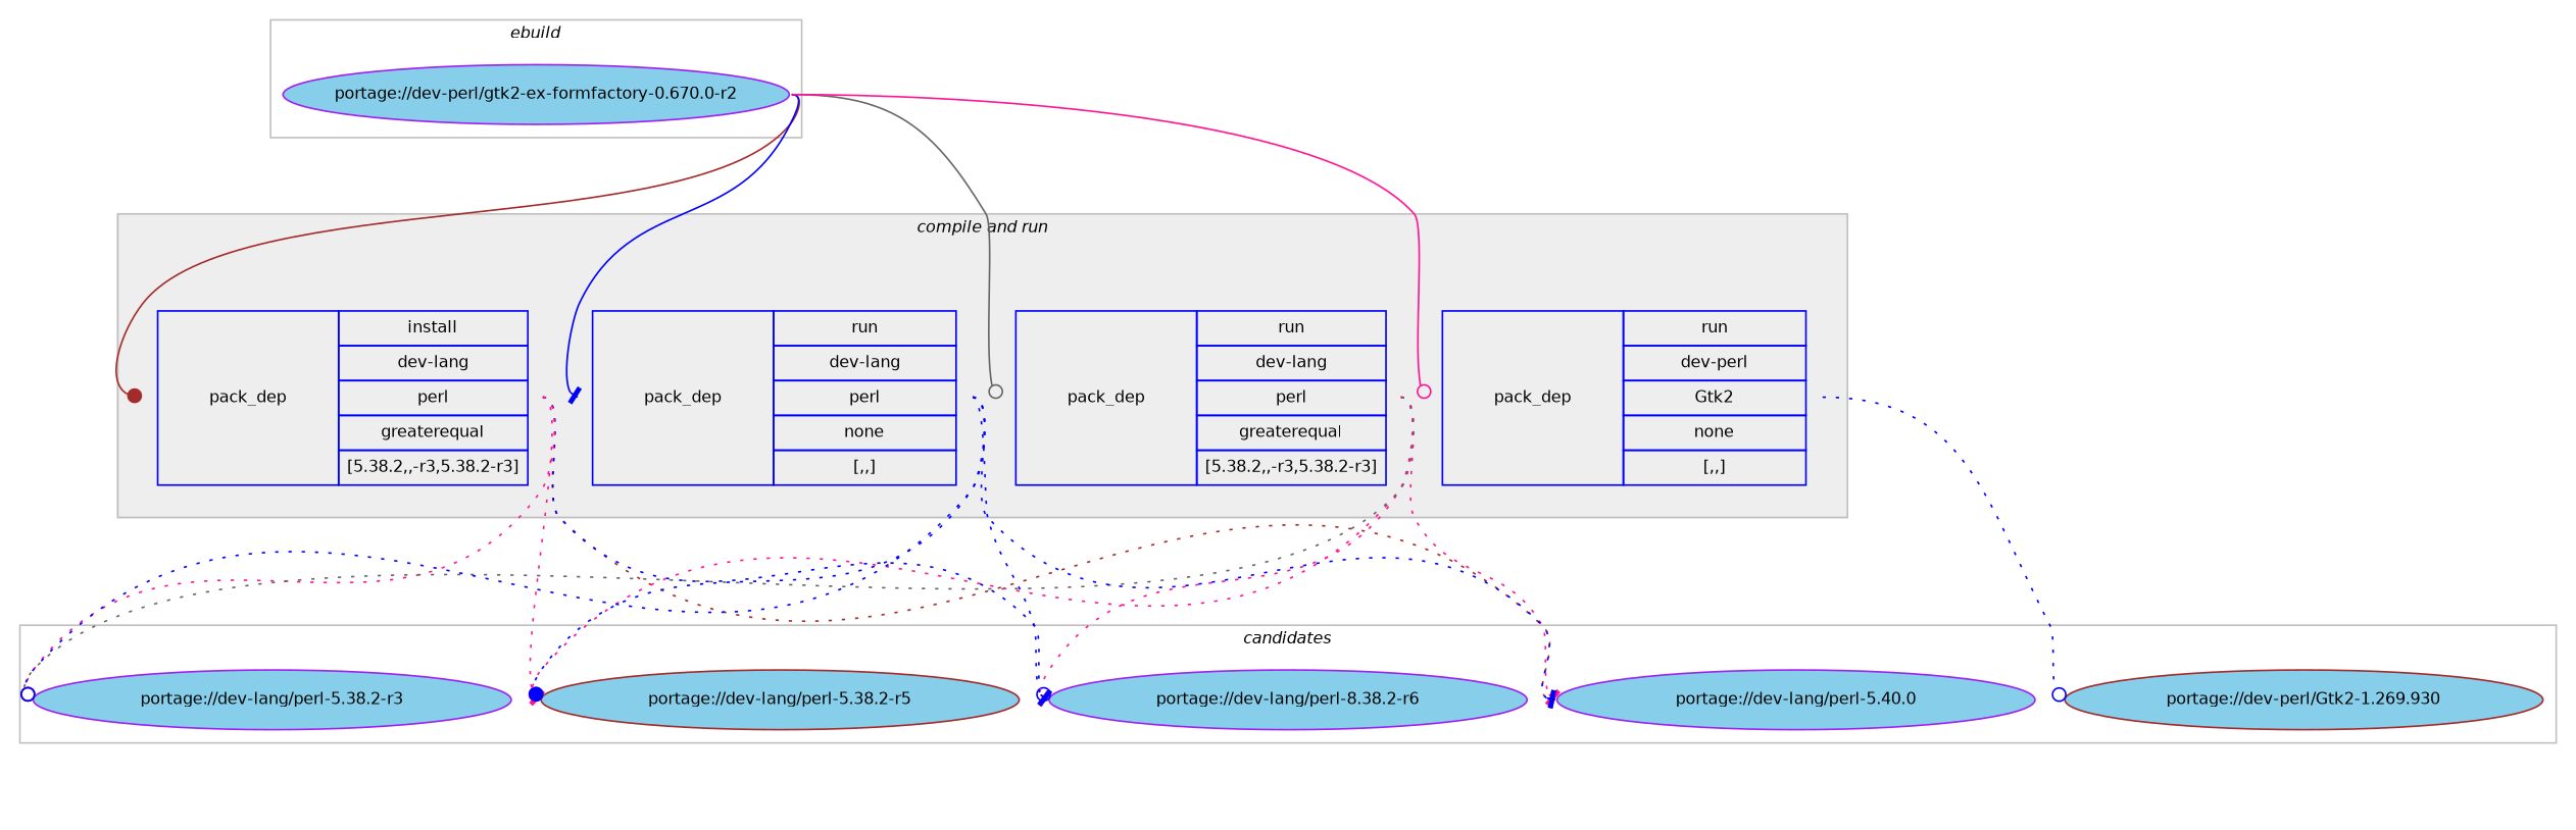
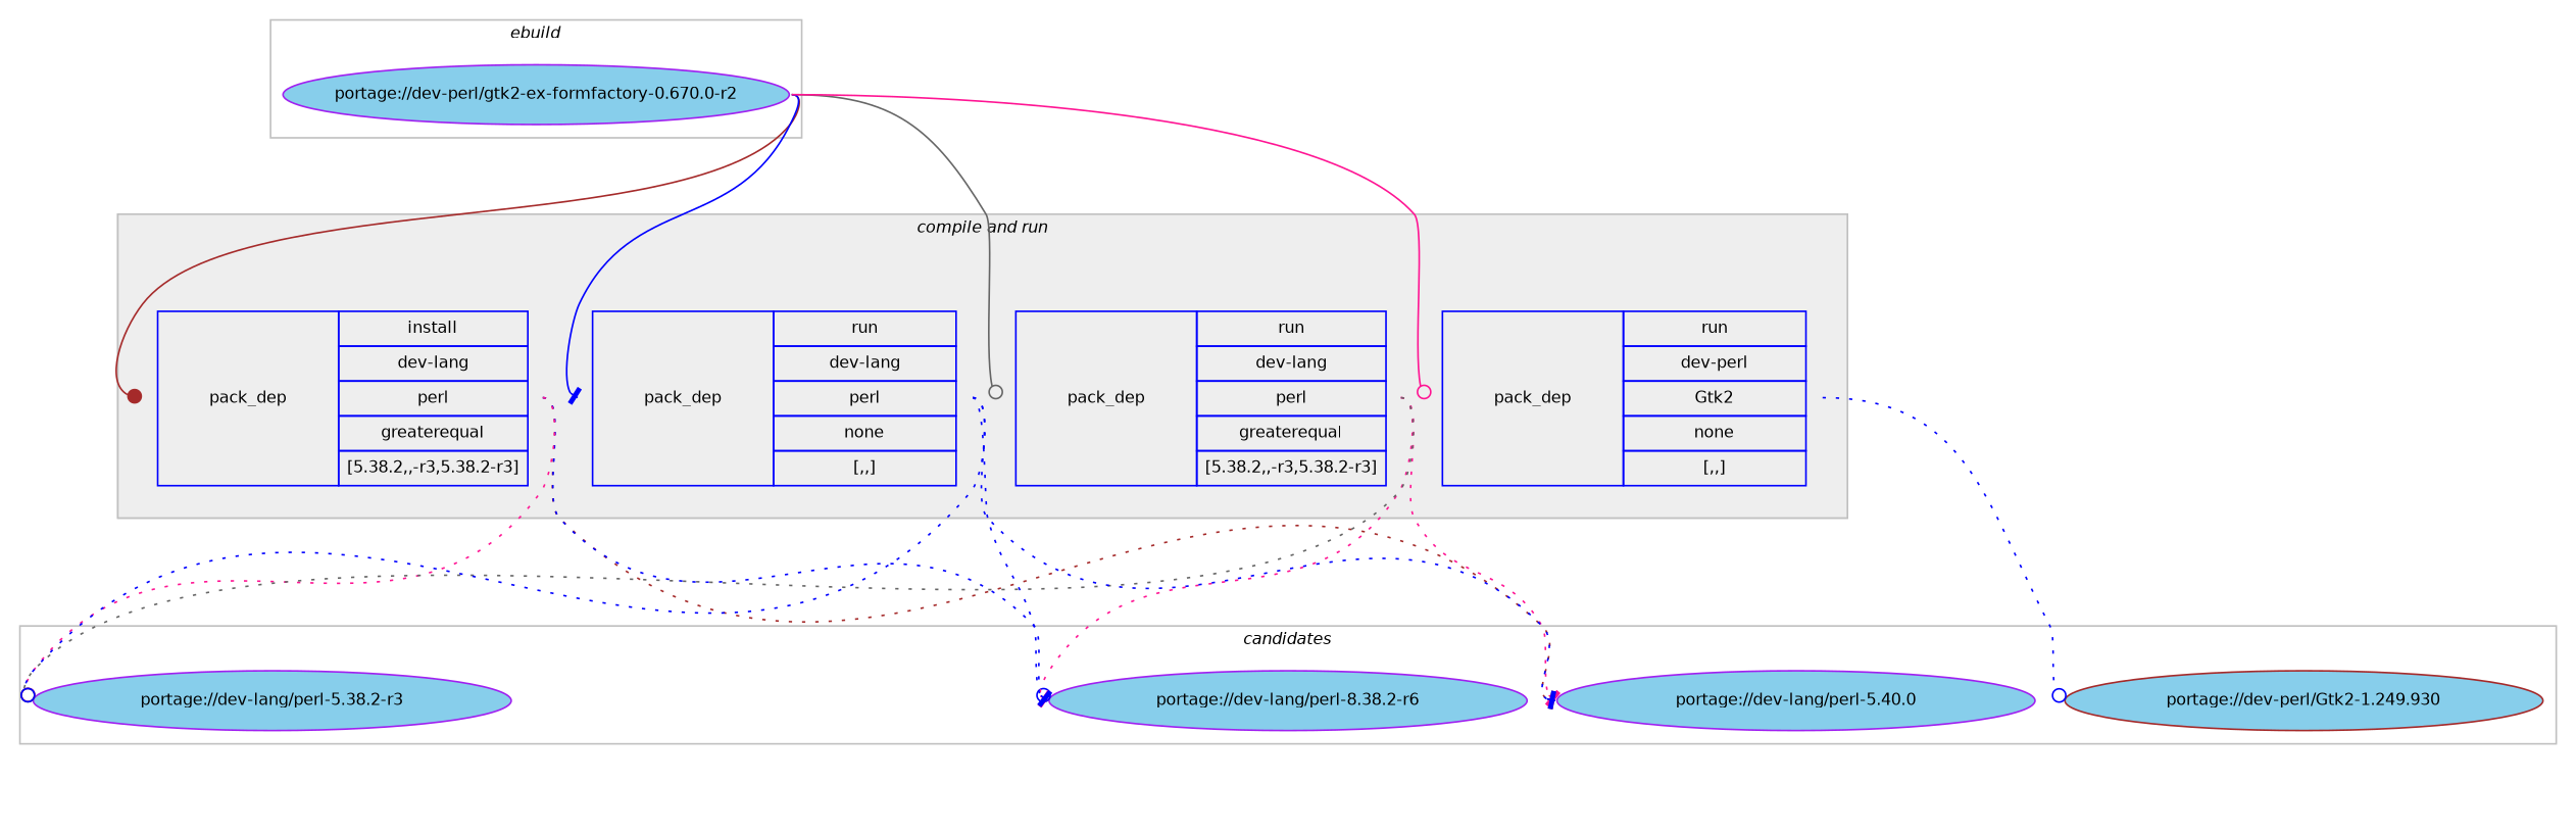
  digraph {
    compound=true
    concentrate=true
    fontname=Helvetica
    fontsize=10
    newrank=true
    rankdir=TB
    ranksep=1.5
    node [color=purple fillcolor=skyblue fontname=Helvetica fontsize=10 style=filled]
    edge [arrowhead=odot color=blue headport=w style=dotted tailport=e weight=100]
    n1 [label="portage://dev-perl/gtk2-ex-formfactory-0.670.0-r2" width=4]
    n2 [color=blue label=<<TABLE BORDER="0" CELLBORDER="1" CELLSPACING="0" CELLPADDING="4" WIDTH="220"><TR><TD ROWSPAN="6" CELLPADDING="30">pack_dep</TD></TR><TR><TD WIDTH="110">install</TD></TR><TR><TD>dev-lang</TD></TR><TR><TD>perl</TD></TR><TR><TD>greaterequal</TD></TR><TR><TD>[5.38.2,,-r3,5.38.2-r3]</TD></TR></TABLE>> shape=none fillcolor="" style=""]
    n3 [color=blue label=<<TABLE BORDER="0" CELLBORDER="1" CELLSPACING="0" CELLPADDING="4" WIDTH="220"><TR><TD ROWSPAN="6" CELLPADDING="30">pack_dep</TD></TR><TR><TD WIDTH="110">run</TD></TR><TR><TD>dev-lang</TD></TR><TR><TD>perl</TD></TR><TR><TD>greaterequal</TD></TR><TR><TD>[5.38.2,,-r3,5.38.2-r3]</TD></TR></TABLE>> shape=none fillcolor="" style=""]
    n4 [color=blue label=<<TABLE BORDER="0" CELLBORDER="1" CELLSPACING="0" CELLPADDING="4" WIDTH="220"><TR><TD ROWSPAN="6" CELLPADDING="30">pack_dep</TD></TR><TR><TD WIDTH="110">run</TD></TR><TR><TD>dev-lang</TD></TR><TR><TD>perl</TD></TR><TR><TD>none</TD></TR><TR><TD>[,,]</TD></TR></TABLE>> shape=none fillcolor="" style=""]
    n5 [color=blue label=<<TABLE BORDER="0" CELLBORDER="1" CELLSPACING="0" CELLPADDING="4" WIDTH="220"><TR><TD ROWSPAN="6" CELLPADDING="30">pack_dep</TD></TR><TR><TD WIDTH="110">run</TD></TR><TR><TD>dev-perl</TD></TR><TR><TD>Gtk2</TD></TR><TR><TD>none</TD></TR><TR><TD>[,,]</TD></TR></TABLE>> shape=none fillcolor="" style=""]
    n6 [label="portage://dev-lang/perl-5.40.0" width=4]
    n7 [label="portage://dev-lang/perl-8.38.2-r6" width=4]
-   n8 [color=brown label="portage://dev-lang/perl-5.38.2-r5" width=4]
    n9 [label="portage://dev-lang/perl-5.38.2-r3" width=4]
-   n10 [color=brown label="portage://dev-perl/Gtk2-1.269.930" width=4]
+   n10 [color=brown label="portage://dev-perl/Gtk2-1.249.930" width=4]
    subgraph cluster_1 {
      color=gray
      label=<<i>ebuild</i>>
      n1
    }
    subgraph cluster_2 {
      color=gray
      label=<<i>dependencies</i>>
      subgraph cluster_3 {
        color=gray
        fillcolor="#eeeeee"
        label=<<i>run</i>>
        style=filled
        subgraph sub_4 {
          color=gray
          fillcolor="#eeeeee"
          label=<<i>run</i>>
          style=filled
          n3
        }
        subgraph sub_5 {
          color=gray
          fillcolor="#eeeeee"
          label=<<i>run</i>>
          style=filled
          n4
        }
        subgraph sub_6 {
          color=gray
          fillcolor="#eeeeee"
          label=<<i>run</i>>
          style=filled
          n5
        }
      }
      subgraph cluster_7 {
        color=gray
        fillcolor="#eeeeee"
        label=<<i>compile</i>>
        style=filled
        subgraph sub_8 {
          color=gray
          fillcolor="#eeeeee"
          label=<<i>compile</i>>
          style=filled
          n2
        }
      }
      subgraph cluster_9 {
        color=gray
        fillcolor="#eeeeee"
        label=<<i>compile and run</i>>
        style=filled
      }
    }
    subgraph cluster_10 {
      color=gray
      label=<<i>candidates</i>>
      rank=same
      subgraph sub_11 {
        color=black
        label=<<i>candidates</i>>
        nodesep=1
        rank=same
        n6
        n7
-       n8
        n9
      }
      subgraph sub_12 {
        color=black
        label=<<i>candidates</i>>
        nodesep=1
        rank=same
        n6
        n7
-       n8
        n9
      }
      subgraph sub_13 {
        color=black
        label=<<i>candidates</i>>
        nodesep=1
        rank=same
        n6
        n7
-       n8
        n9
      }
      subgraph sub_14 {
        color=black
        label=<<i>candidates</i>>
        nodesep=1
        rank=same
        n10
      }
    }
    n1 -> n2 [arrowhead=dot color=brown style=solid weight=20]
    n1 -> n3 [color=gray40 style=solid weight=20]
    n1 -> n4 [arrowhead=tee style=solid weight=20]
    n1 -> n5 [color=deeppink style=solid weight=20]
    n2 -> n6 [arrowhead=tee color=brown]
    n2 -> n7
-   n2 -> n8 [arrowhead=tee color=deeppink]
    n2 -> n9 [color=deeppink]
    n3 -> n6 [arrowhead=tee color=deeppink]
    n3 -> n7 [arrowhead=tee color=deeppink]
-   n3 -> n8 [color=deeppink]
    n3 -> n9 [color=gray40]
    n4 -> n6 [arrowhead=tee]
    n4 -> n7 [arrowhead=tee]
-   n4 -> n8 [arrowhead=dot]
    n4 -> n9
    n5 -> n10
  }
